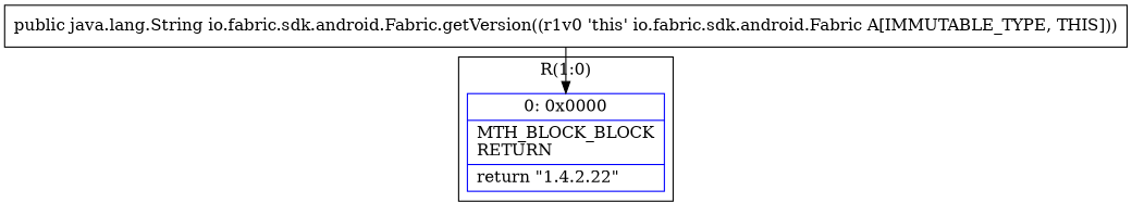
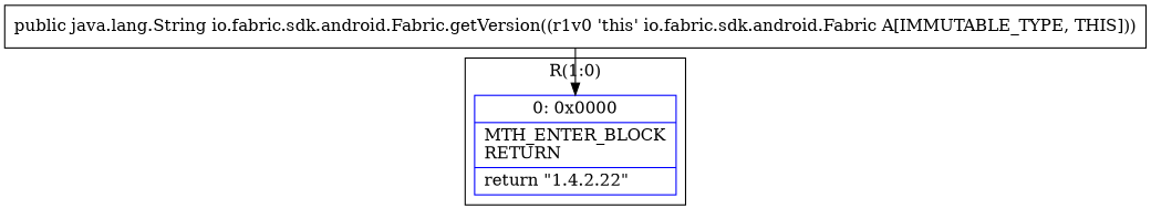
  digraph {
    node [shape=record]
-   n1 [color=blue label="{0\:\ 0x0000|MTH_BLOCK_BLOCK\lRETURN\l|return \"1.4.2.22\"\l}"]
+   n1 [color=blue label="{0\:\ 0x0000|MTH_ENTER_BLOCK\lRETURN\l|return \"1.4.2.22\"\l}"]
    n2 [label="{public java.lang.String io.fabric.sdk.android.Fabric.getVersion((r1v0 'this' io.fabric.sdk.android.Fabric A[IMMUTABLE_TYPE, THIS])) }"]
    subgraph cluster_1 {
      label="R(1:0)"
      n1
    }
    n2 -> n1
  }
